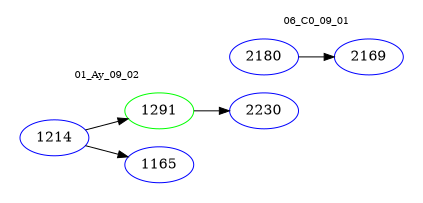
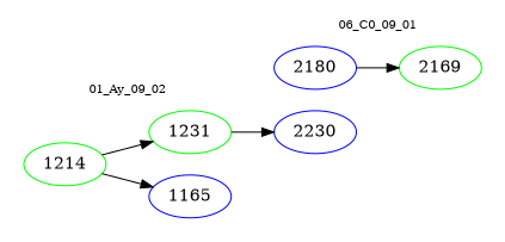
  digraph {
    fontname="DejaVu Serif"
    rankdir=LR
    node [color=blue fontname="DejaVu Serif"]
    edge [color=black fontname="DejaVu Serif"]
-   n1 [label=1214]
+   n1 [color=green label=1214]
    n2 [label=1165]
-   n3 [color=green label=1291]
+   n3 [color=green label=1231]
    n4 [label=2180]
-   n5 [label=2169]
+   n5 [color=green label=2169]
    n6 [label=2230]
    subgraph cluster_1 {
      color=white
      fontsize=10
      label="01_Ay_09_02"
      n1
      n2
      n3
    }
    subgraph cluster_2 {
      color=white
      fontsize=10
      label="06_C0_09_01"
      n4
      n5
      n6
    }
    n1 -> n2
    n1 -> n3
    n3 -> n6
    n4 -> n5
  }
